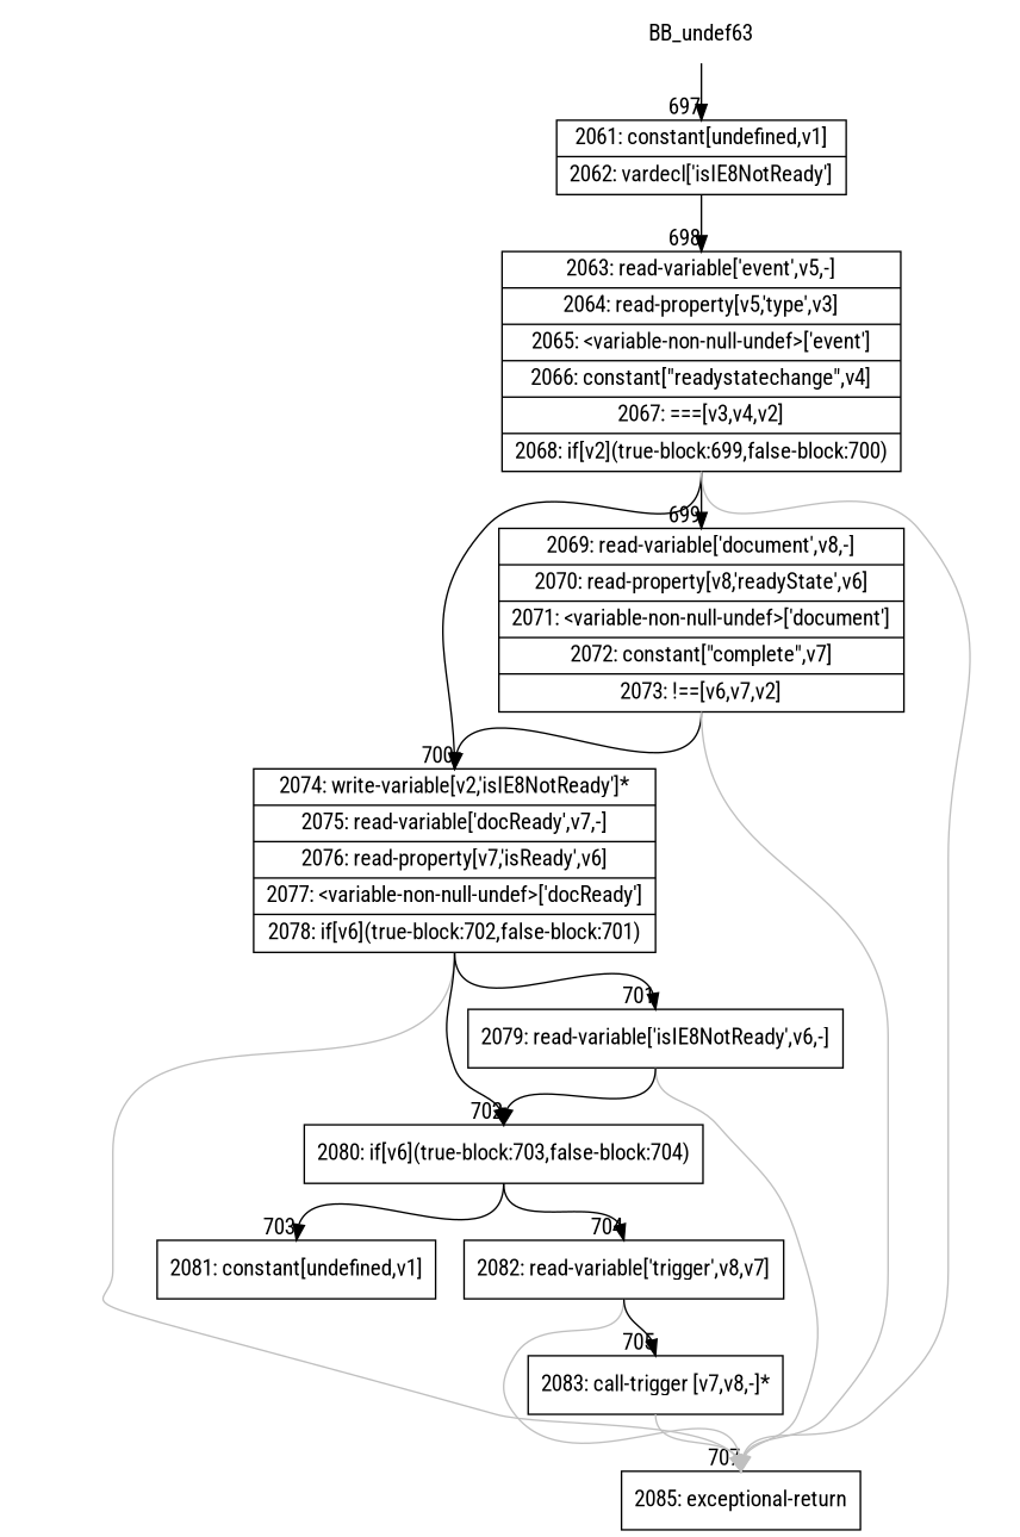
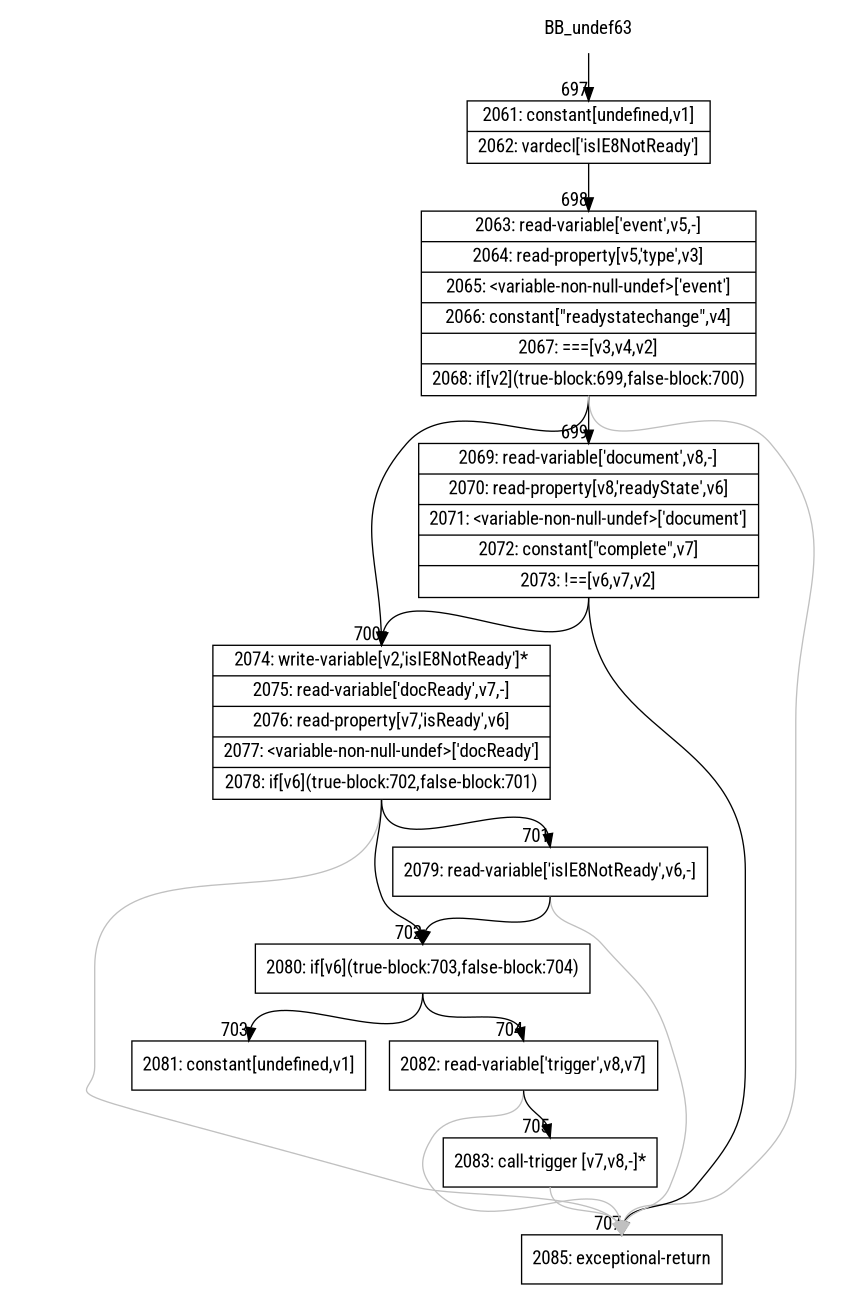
  digraph {
    fontname="Roboto Condensed"
    rankdir=TD
    node [fontname="Roboto Condensed" shape=record]
    edge [fontname="Roboto Condensed" headport=n tailport=s]
    n1 [label=BB_undef63 shape=none]
    n2 [label="{2061: constant[undefined,v1]|2062: vardecl['isIE8NotReady']}"]
    n3 [label="{2063: read-variable['event',v5,-]|2064: read-property[v5,'type',v3]|2065: \<variable-non-null-undef\>['event']|2066: constant[\"readystatechange\",v4]|2067: ===[v3,v4,v2]|2068: if[v2](true-block:699,false-block:700)}"]
    n4 [label="{2074: write-variable[v2,'isIE8NotReady']*|2075: read-variable['docReady',v7,-]|2076: read-property[v7,'isReady',v6]|2077: \<variable-non-null-undef\>['docReady']|2078: if[v6](true-block:702,false-block:701)}"]
    n5 [label="{2069: read-variable['document',v8,-]|2070: read-property[v8,'readyState',v6]|2071: \<variable-non-null-undef\>['document']|2072: constant[\"complete\",v7]|2073: !==[v6,v7,v2]}"]
    n6 [label="{2085: exceptional-return}"]
    n7 [label="{2080: if[v6](true-block:703,false-block:704)}"]
    n8 [label="{2079: read-variable['isIE8NotReady',v6,-]}"]
    n9 [label="{2081: constant[undefined,v1]}"]
    n10 [label="{2082: read-variable['trigger',v8,v7]}"]
    n11 [label="{2083: call-trigger [v7,v8,-]*}"]
    n1 -> n2 [headlabel="    697"]
    n2 -> n3 [headlabel="      698"]
    n3 -> n4 [headlabel="      700"]
    n3 -> n5 [headlabel="      699"]
    n3 -> n6 [color=gray headlabel="      707"]
    n4 -> n6 [color=gray]
    n4 -> n7 [headlabel="      702"]
    n4 -> n8 [headlabel="      701"]
    n5 -> n4
-   n5 -> n6 [color=gray]
+   n5 -> n6 [color=black]
    n7 -> n9 [headlabel="      703"]
    n7 -> n10 [headlabel="      704"]
    n8 -> n6 [color=gray]
    n8 -> n7
    n10 -> n6 [color=gray]
    n10 -> n11 [headlabel="      705"]
    n11 -> n6 [color=gray]
  }
